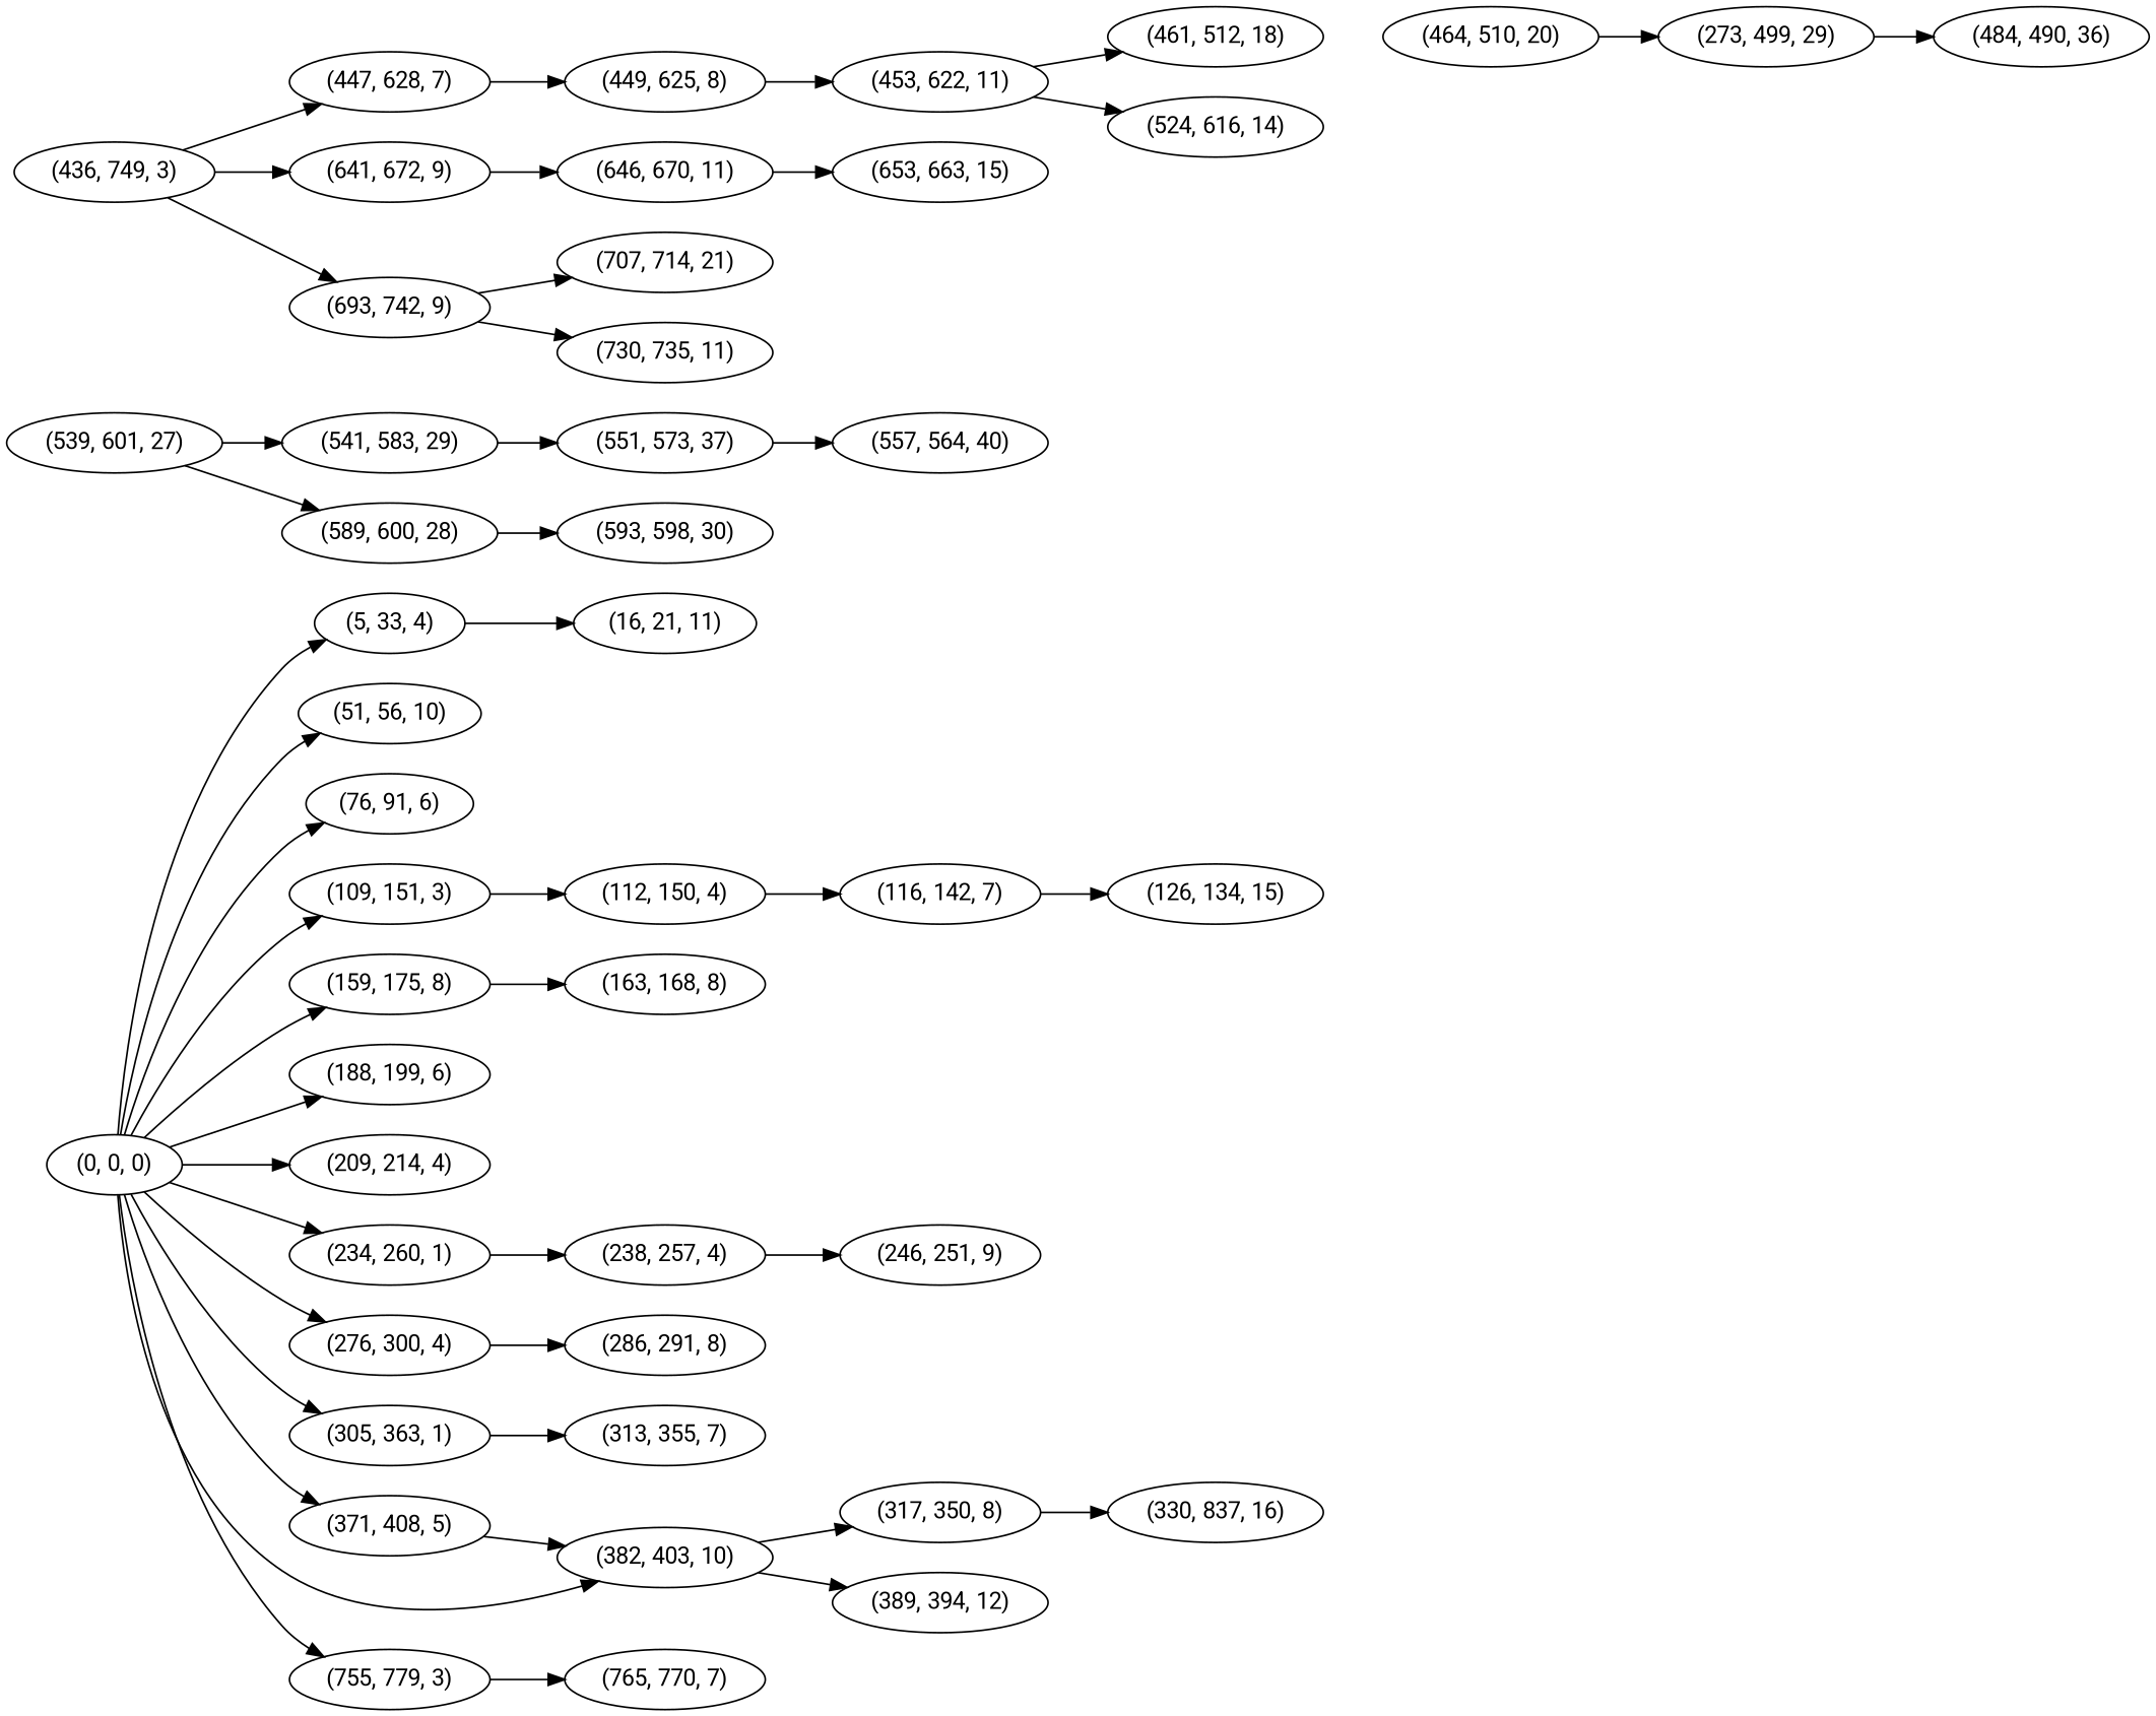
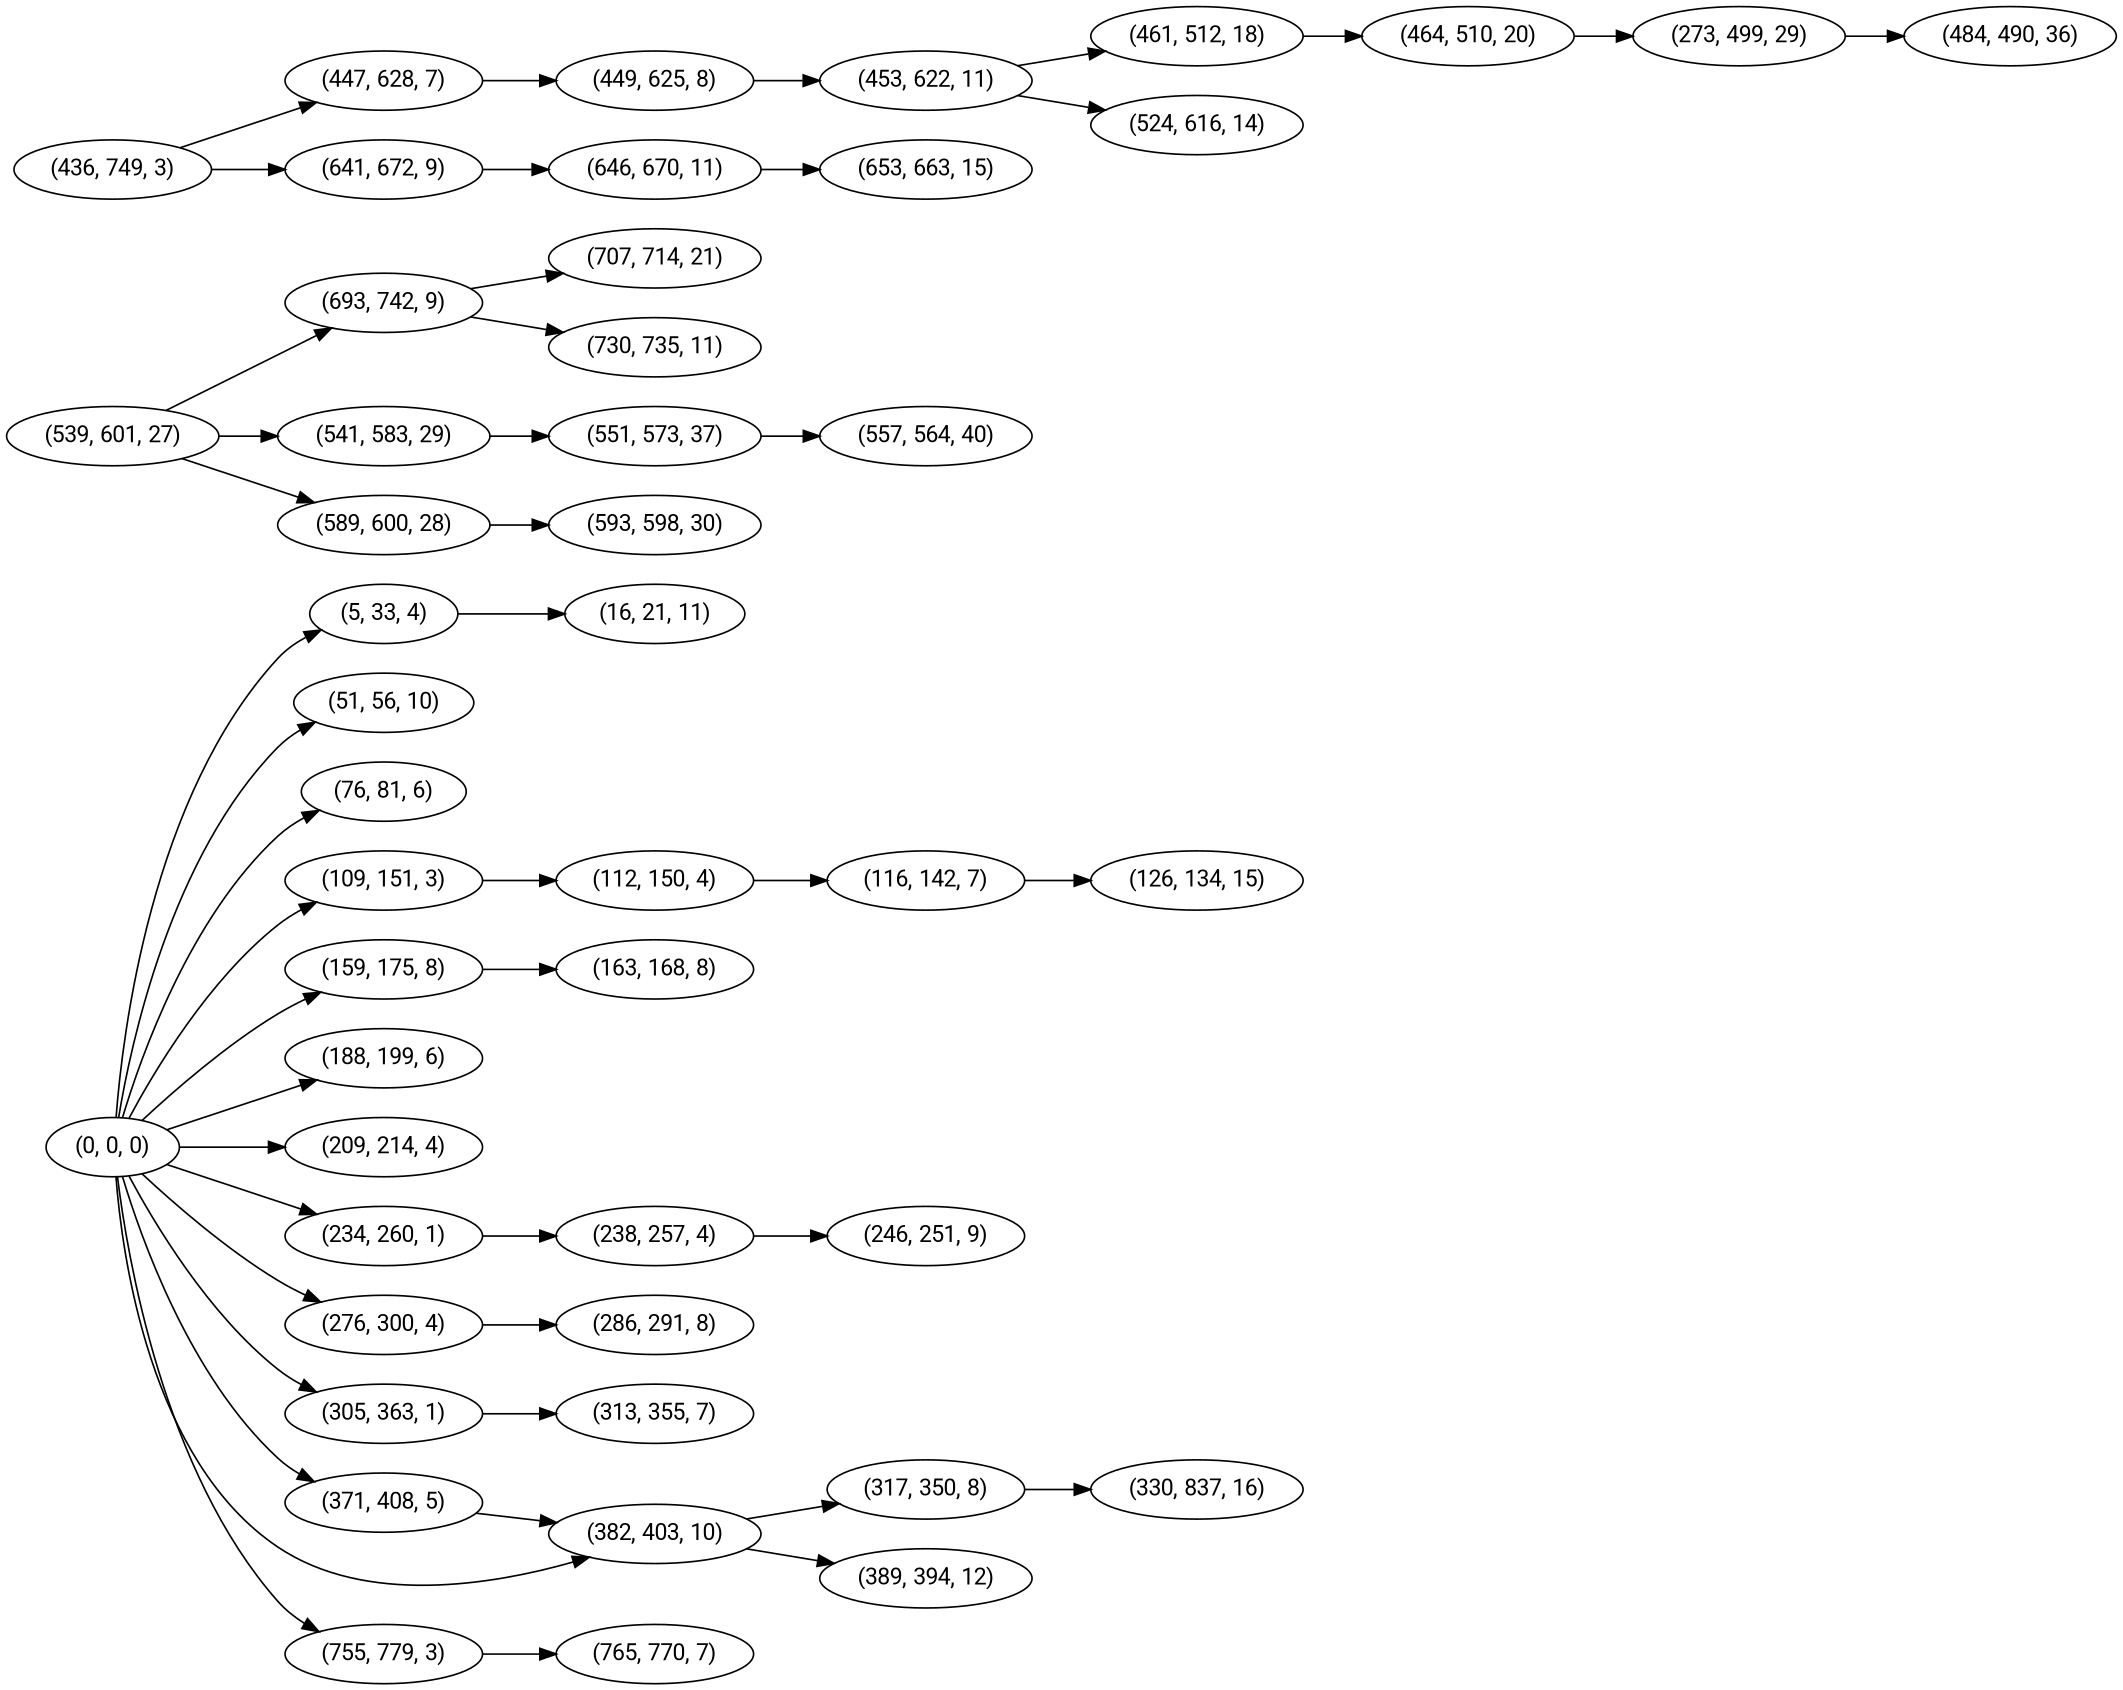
  digraph {
    fontname=Roboto
    rankdir=LR
    node [fontname=Roboto]
    edge [fontname=Roboto]
    "(0, 0, 0)"
    "(5, 33, 4)"
    "(51, 56, 10)"
-   "(76, 81, 6)" [label="(76, 91, 6)"]
+   "(76, 81, 6)"
    "(109, 151, 3)"
    n6 [label="(159, 175, 8)"]
    "(188, 199, 6)"
    "(209, 214, 4)"
    "(234, 260, 1)"
    "(276, 300, 4)"
    "(305, 363, 1)"
    "(371, 408, 5)"
    "(755, 779, 3)"
    "(382, 403, 10)"
    "(16, 21, 11)"
    "(112, 150, 4)"
    "(163, 168, 8)"
    "(238, 257, 4)"
    "(286, 291, 8)"
    "(313, 355, 7)"
    "(436, 749, 3)"
    "(447, 628, 7)"
    "(641, 672, 9)"
    "(693, 742, 9)"
    "(765, 770, 7)"
    "(116, 142, 7)"
    "(126, 134, 15)"
    "(246, 251, 9)"
    n29 [label="(330, 837, 16)"]
    "(317, 350, 8)"
    "(389, 394, 12)"
    "(449, 625, 8)"
    "(646, 670, 11)"
    "(707, 714, 21)"
    "(730, 735, 11)"
    "(453, 622, 11)"
    "(461, 512, 18)"
    "(524, 616, 14)"
    "(464, 510, 20)"
    n40 [label="(273, 499, 29)"]
    "(484, 490, 36)"
    "(539, 601, 27)"
    "(541, 583, 29)"
    "(589, 600, 28)"
    "(551, 573, 37)"
    "(593, 598, 30)"
    "(557, 564, 40)"
    "(653, 663, 15)"
    "(0, 0, 0)" -> "(5, 33, 4)"
    "(0, 0, 0)" -> "(51, 56, 10)"
    "(0, 0, 0)" -> "(76, 81, 6)"
    "(0, 0, 0)" -> "(109, 151, 3)"
    "(0, 0, 0)" -> n6
    "(0, 0, 0)" -> "(188, 199, 6)"
    "(0, 0, 0)" -> "(209, 214, 4)"
    "(0, 0, 0)" -> "(234, 260, 1)"
    "(0, 0, 0)" -> "(276, 300, 4)"
    "(0, 0, 0)" -> "(305, 363, 1)"
    "(0, 0, 0)" -> "(371, 408, 5)"
    "(0, 0, 0)" -> "(755, 779, 3)"
    "(0, 0, 0)" -> "(382, 403, 10)"
    "(5, 33, 4)" -> "(16, 21, 11)"
    "(109, 151, 3)" -> "(112, 150, 4)"
    n6 -> "(163, 168, 8)"
    "(234, 260, 1)" -> "(238, 257, 4)"
    "(276, 300, 4)" -> "(286, 291, 8)"
    "(305, 363, 1)" -> "(313, 355, 7)"
    "(371, 408, 5)" -> "(382, 403, 10)"
    "(755, 779, 3)" -> "(765, 770, 7)"
    "(382, 403, 10)" -> "(317, 350, 8)"
    "(382, 403, 10)" -> "(389, 394, 12)"
    "(112, 150, 4)" -> "(116, 142, 7)"
    "(238, 257, 4)" -> "(246, 251, 9)"
    "(436, 749, 3)" -> "(447, 628, 7)"
    "(436, 749, 3)" -> "(641, 672, 9)"
-   "(436, 749, 3)" -> "(693, 742, 9)"
+   "(539, 601, 27)" -> "(693, 742, 9)"
    "(447, 628, 7)" -> "(449, 625, 8)"
    "(641, 672, 9)" -> "(646, 670, 11)"
    "(693, 742, 9)" -> "(707, 714, 21)"
    "(693, 742, 9)" -> "(730, 735, 11)"
    "(116, 142, 7)" -> "(126, 134, 15)"
    "(317, 350, 8)" -> n29
    "(449, 625, 8)" -> "(453, 622, 11)"
    "(646, 670, 11)" -> "(653, 663, 15)"
    "(453, 622, 11)" -> "(461, 512, 18)"
    "(453, 622, 11)" -> "(524, 616, 14)"
+   "(461, 512, 18)" -> "(464, 510, 20)"
    "(464, 510, 20)" -> n40
    n40 -> "(484, 490, 36)"
    "(539, 601, 27)" -> "(541, 583, 29)"
    "(539, 601, 27)" -> "(589, 600, 28)"
    "(541, 583, 29)" -> "(551, 573, 37)"
    "(589, 600, 28)" -> "(593, 598, 30)"
    "(551, 573, 37)" -> "(557, 564, 40)"
  }
